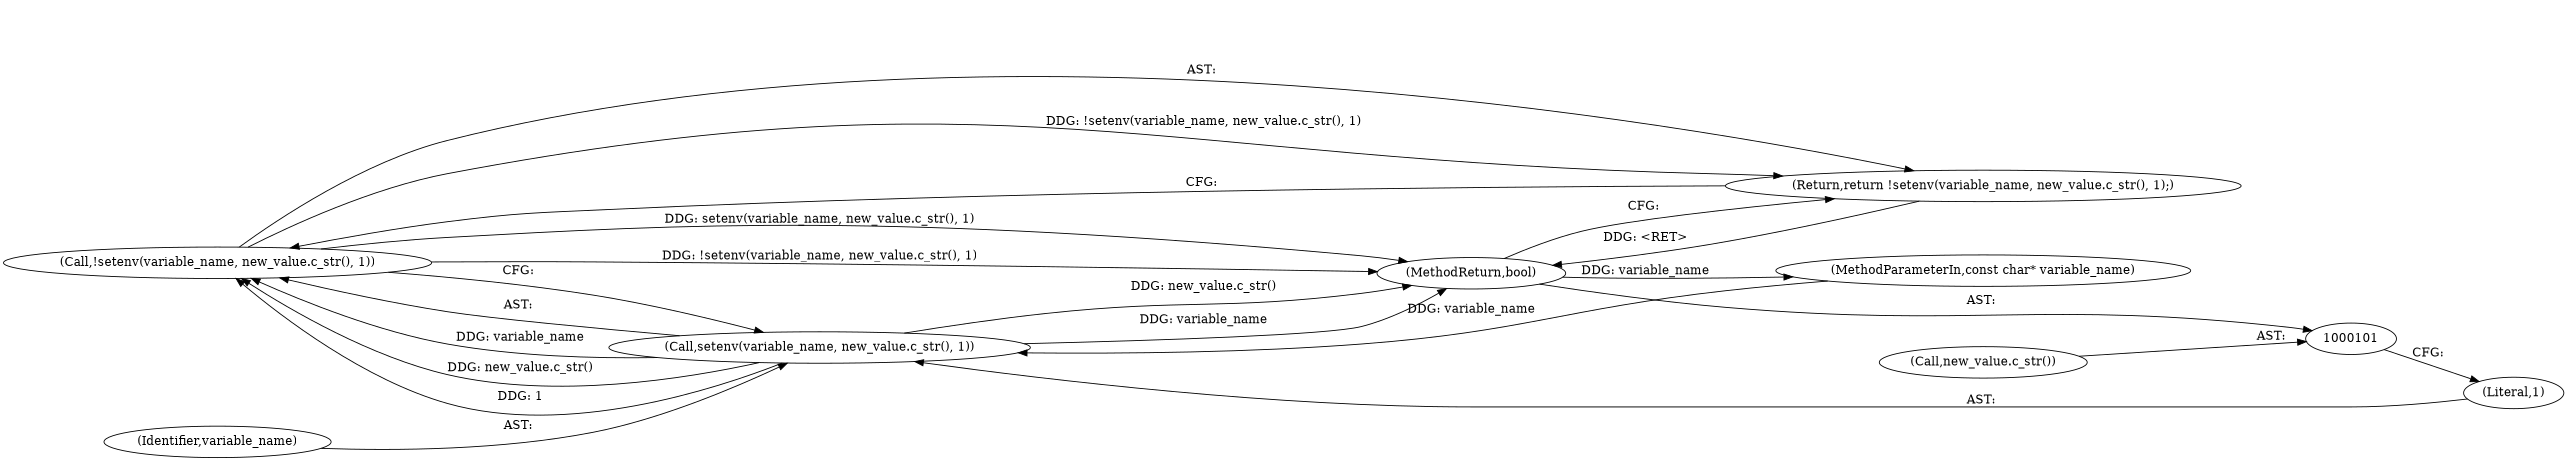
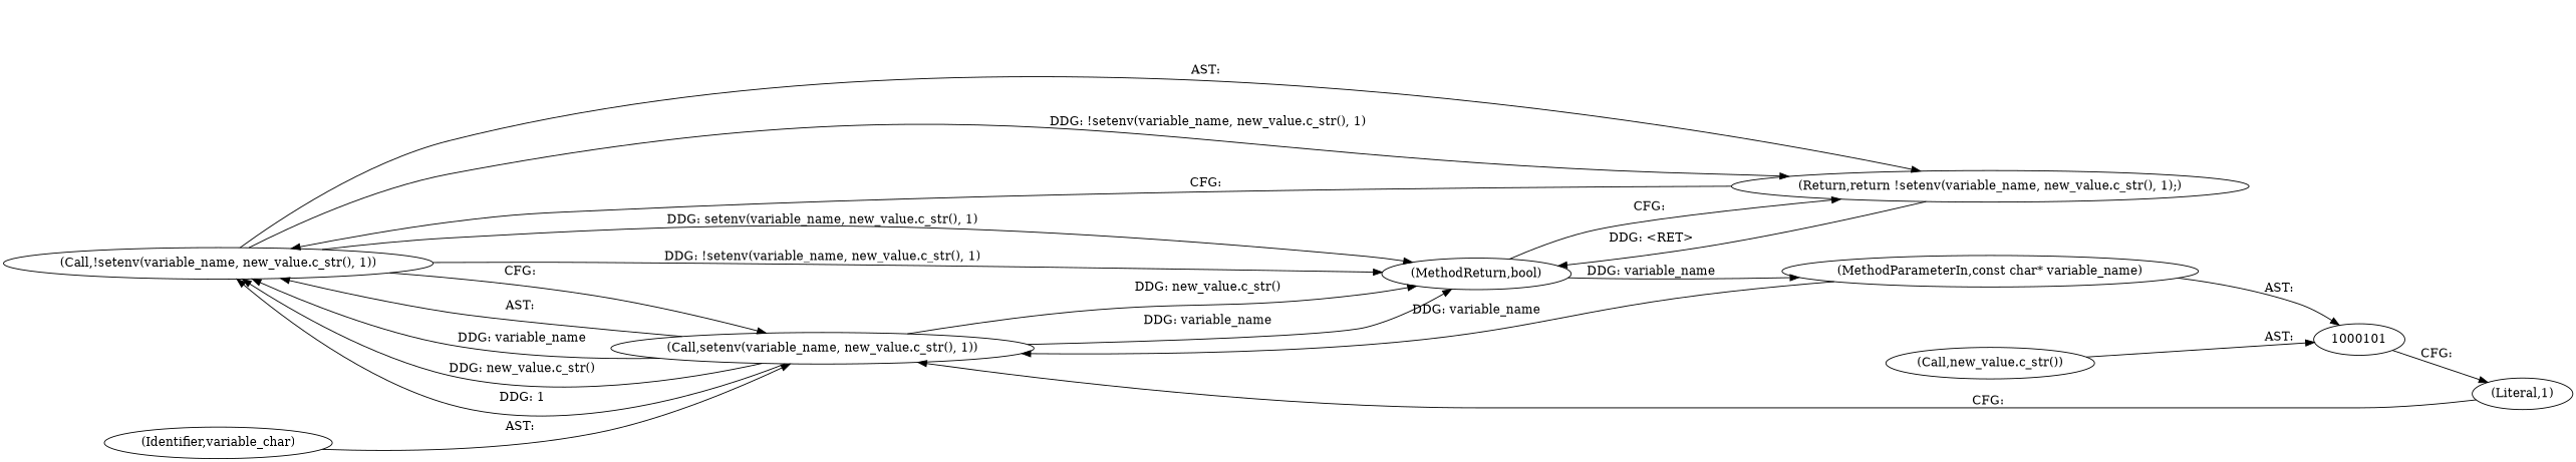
  digraph {
    rankdir=LR
    n1 [label="(Call,!setenv(variable_name, new_value.c_str(), 1))"]
    n2 [label="(Call,setenv(variable_name, new_value.c_str(), 1))"]
    n3 [label="(Return,return !setenv(variable_name, new_value.c_str(), 1);)"]
    n4 [label="(MethodReturn,bool)"]
    n5 [label="(MethodParameterIn,const char* variable_name)"]
    n6 [label="(Literal,1)"]
    1000101
    n8 [label="(Call,new_value.c_str())"]
-   n9 [label="(Identifier,variable_name)"]
+   n9 [label="(Identifier,variable_char)"]
    n1 -> n2 [label="CFG: "]
    n1 -> n3 [label="AST: "]
    n1 -> n3 [label="DDG: !setenv(variable_name, new_value.c_str(), 1)"]
    n1 -> n4 [label="DDG: setenv(variable_name, new_value.c_str(), 1)"]
    n1 -> n4 [label="DDG: !setenv(variable_name, new_value.c_str(), 1)"]
    n2 -> n1 [label="AST: "]
    n2 -> n1 [label="DDG: variable_name"]
    n2 -> n1 [label="DDG: new_value.c_str()"]
    n2 -> n1 [label="DDG: 1"]
    n2 -> n4 [label="DDG: variable_name"]
    n2 -> n4 [label="DDG: new_value.c_str()"]
    n3 -> n1 [label="CFG: "]
    n3 -> n4 [label="DDG: <RET>"]
    n4 -> n3 [label="CFG: "]
    n4 -> n5 [label="DDG: variable_name"]
    n5 -> n2 [label="DDG: variable_name"]
-   n4 -> 1000101 [label="AST: "]
-   n6 -> n2 [label="AST: "]
+   n5 -> 1000101 [label="AST: "]
+   n6 -> n2 [label="CFG: "]
    1000101 -> n6 [label="CFG: "]
    n8 -> 1000101 [label="AST: "]
    n9 -> n2 [label="AST: "]
  }
